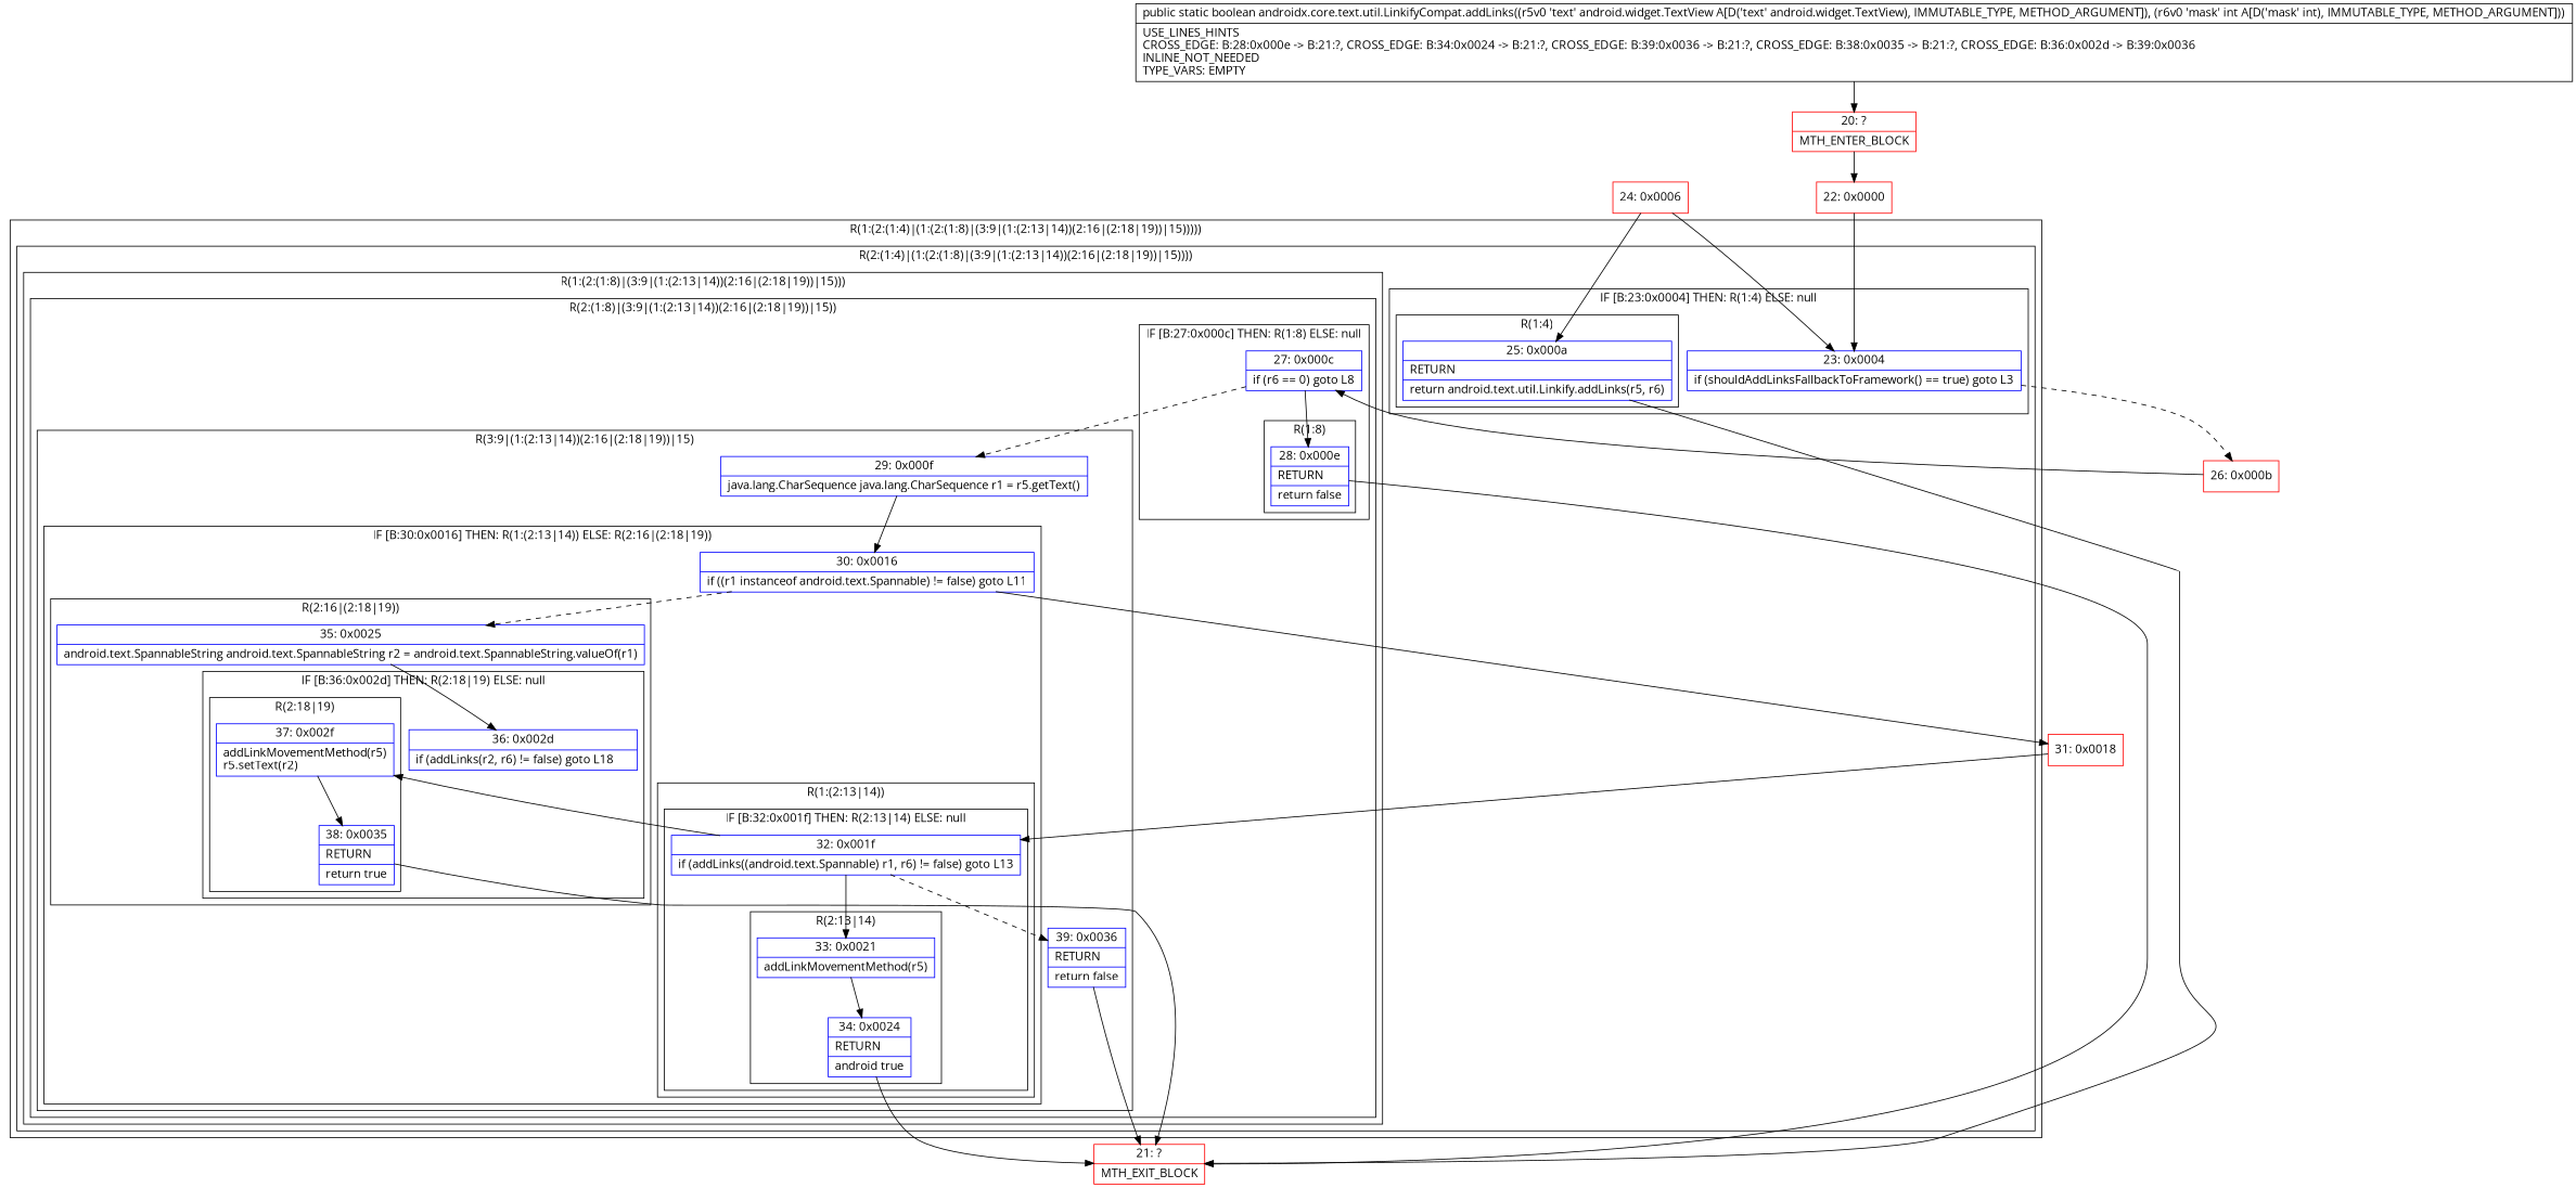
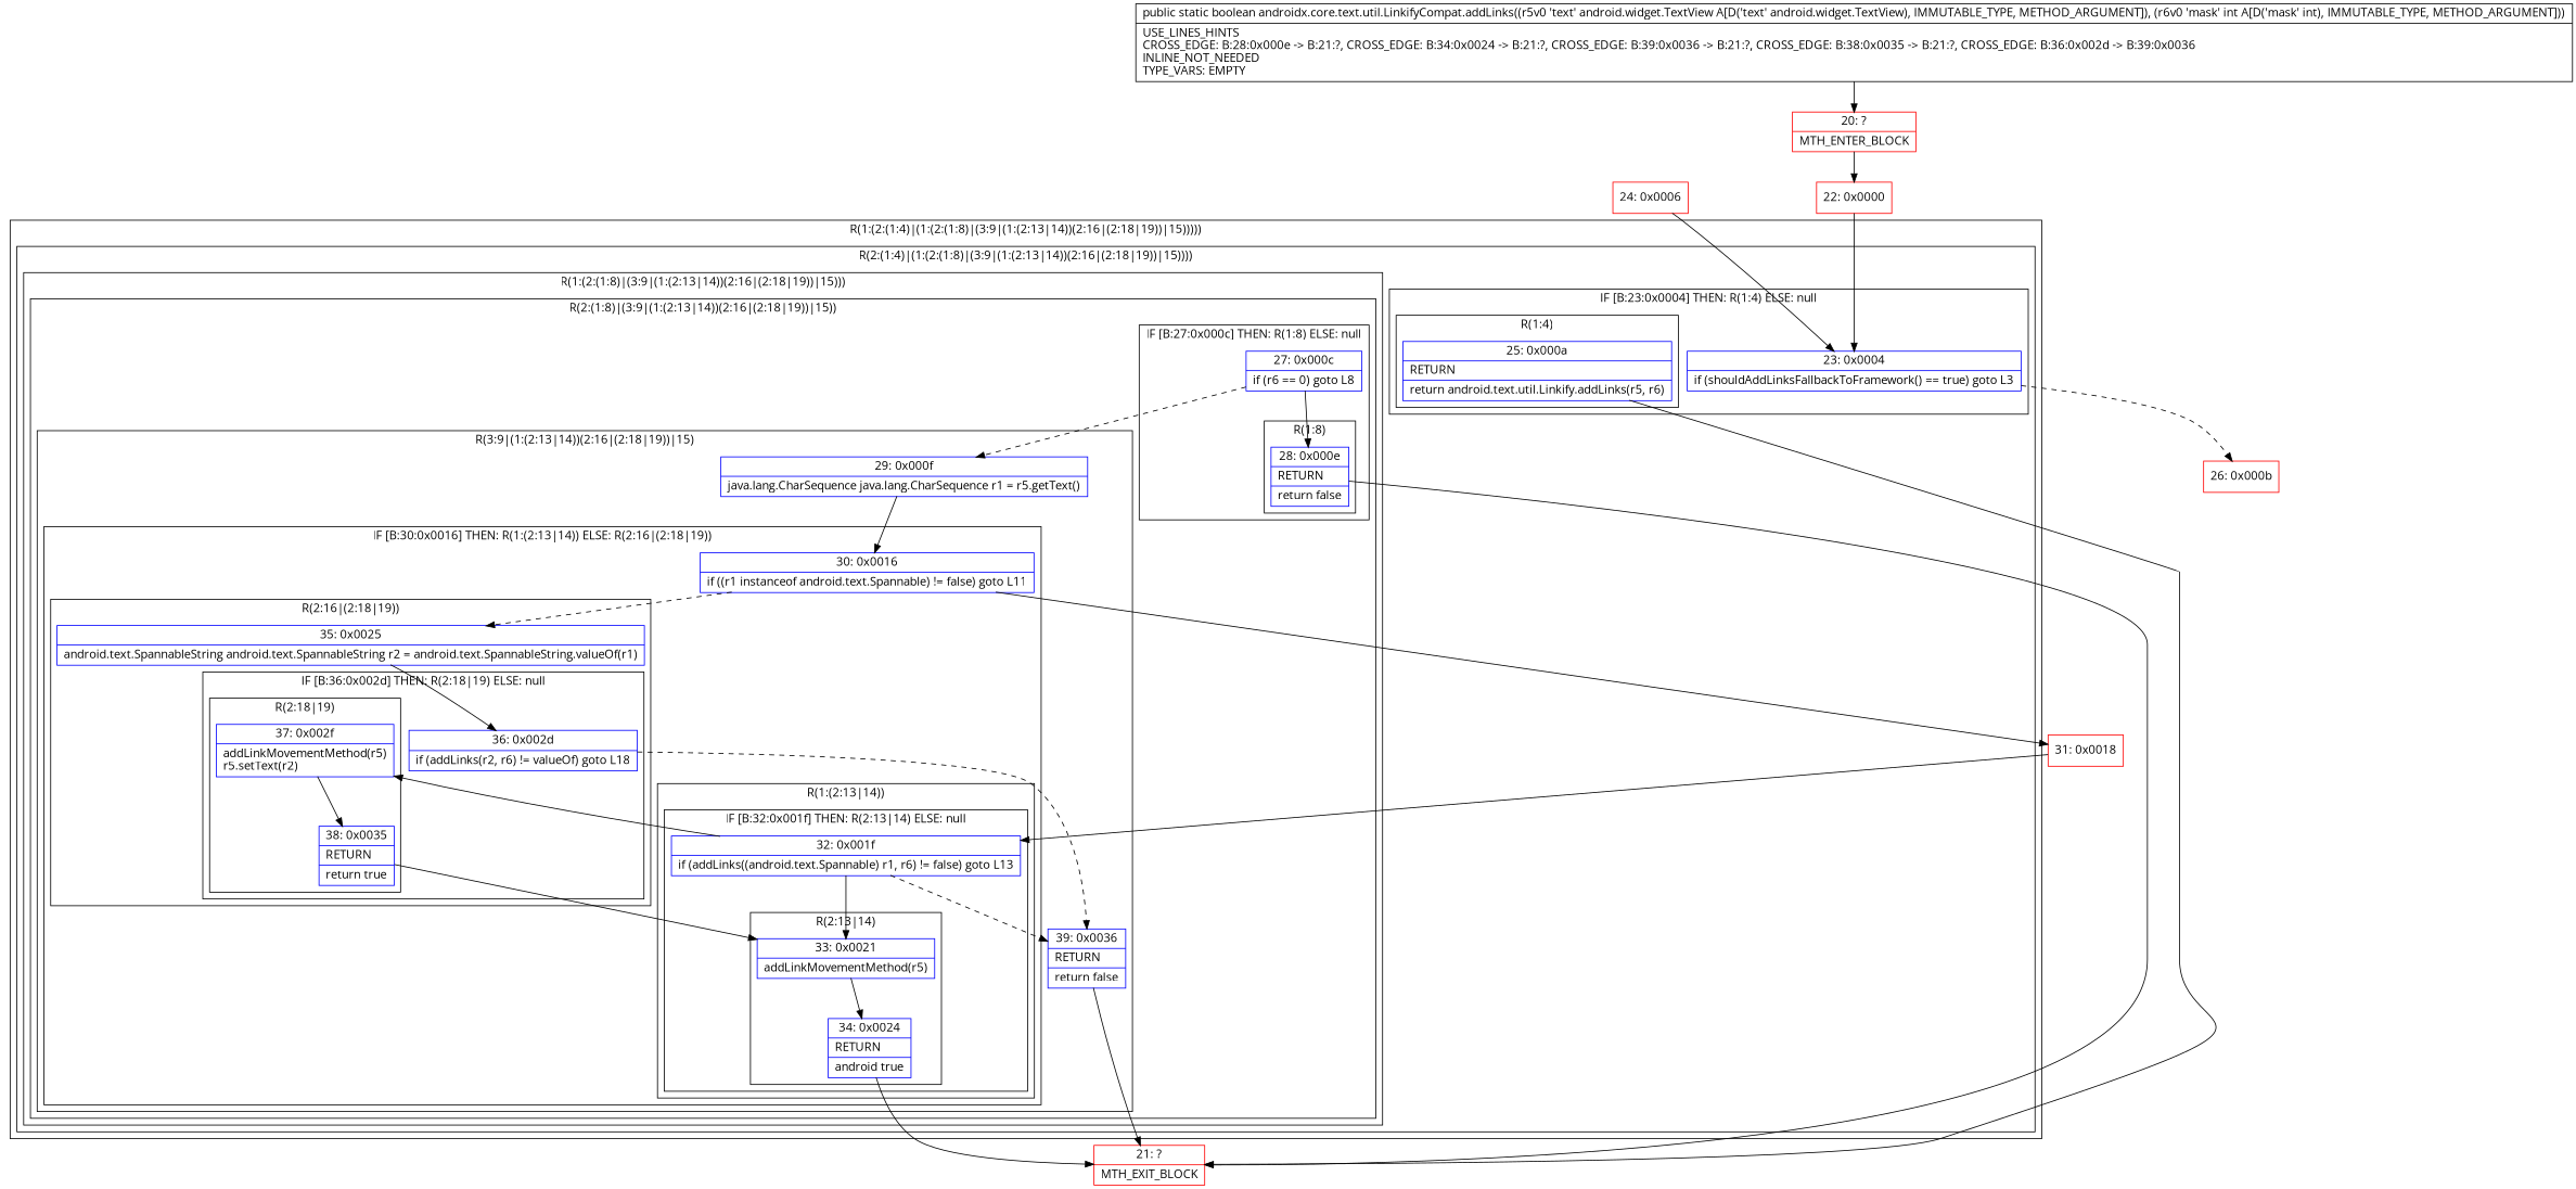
  digraph {
    fontname="Open Sans"
    node [color=blue fontname="Open Sans" shape=record]
    edge [fontname="Open Sans"]
    n1 [label="{25\:\ 0x000a|RETURN\l|return android.text.util.Linkify.addLinks(r5, r6)\l}"]
    n2 [label="{23\:\ 0x0004|if (shouldAddLinksFallbackToFramework() == true) goto L3\l}"]
    n3 [label="{28\:\ 0x000e|RETURN\l|return false\l}"]
    n4 [label="{27\:\ 0x000c|if (r6 == 0) goto L8\l}"]
    n5 [label="{33\:\ 0x0021|addLinkMovementMethod(r5)\l}"]
    n6 [label="{34\:\ 0x0024|RETURN\l|android true\l}"]
    n7 [label="{32\:\ 0x001f|if (addLinks((android.text.Spannable) r1, r6) != false) goto L13\l}"]
    n8 [label="{37\:\ 0x002f|addLinkMovementMethod(r5)\lr5.setText(r2)\l}"]
    n9 [label="{38\:\ 0x0035|RETURN\l|return true\l}"]
-   n10 [label="{36\:\ 0x002d|if (addLinks(r2, r6) != false) goto L18\l}"]
+   n10 [label="{36\:\ 0x002d|if (addLinks(r2, r6) != valueOf) goto L18\l}"]
    n11 [label="{35\:\ 0x0025|android.text.SpannableString android.text.SpannableString r2 = android.text.SpannableString.valueOf(r1)\l}"]
    n12 [label="{30\:\ 0x0016|if ((r1 instanceof android.text.Spannable) != false) goto L11\l}"]
    n13 [label="{29\:\ 0x000f|java.lang.CharSequence java.lang.CharSequence r1 = r5.getText()\l}"]
    n14 [label="{39\:\ 0x0036|RETURN\l|return false\l}"]
    n15 [color=red label="{21\:\ ?|MTH_EXIT_BLOCK\l}"]
    n16 [color=red label="{26\:\ 0x000b}"]
    n17 [color=red label="{31\:\ 0x0018}"]
    n18 [color=red label="{24\:\ 0x0006}"]
    n19 [color=red label="{20\:\ ?|MTH_ENTER_BLOCK\l}"]
    n20 [color=red label="{22\:\ 0x0000}"]
    n21 [label="{public static boolean androidx.core.text.util.LinkifyCompat.addLinks((r5v0 'text' android.widget.TextView A[D('text' android.widget.TextView), IMMUTABLE_TYPE, METHOD_ARGUMENT]), (r6v0 'mask' int A[D('mask' int), IMMUTABLE_TYPE, METHOD_ARGUMENT]))  | USE_LINES_HINTS\lCROSS_EDGE: B:28:0x000e \-\> B:21:?, CROSS_EDGE: B:34:0x0024 \-\> B:21:?, CROSS_EDGE: B:39:0x0036 \-\> B:21:?, CROSS_EDGE: B:38:0x0035 \-\> B:21:?, CROSS_EDGE: B:36:0x002d \-\> B:39:0x0036\lINLINE_NOT_NEEDED\lTYPE_VARS: EMPTY\l}" color=""]
    subgraph cluster_1 {
      label="R(1:(2:(1:4)|(1:(2:(1:8)|(3:9|(1:(2:13|14))(2:16|(2:18|19))|15)))))"
      subgraph cluster_2 {
        label="R(2:(1:4)|(1:(2:(1:8)|(3:9|(1:(2:13|14))(2:16|(2:18|19))|15))))"
        subgraph cluster_3 {
          label="IF [B:23:0x0004] THEN: R(1:4) ELSE: null"
          n2
          subgraph cluster_4 {
            label="R(1:4)"
            n1
          }
        }
        subgraph cluster_5 {
          label="R(1:(2:(1:8)|(3:9|(1:(2:13|14))(2:16|(2:18|19))|15)))"
          subgraph cluster_6 {
            label="R(2:(1:8)|(3:9|(1:(2:13|14))(2:16|(2:18|19))|15))"
            subgraph cluster_7 {
              label="IF [B:27:0x000c] THEN: R(1:8) ELSE: null"
              n4
              subgraph cluster_8 {
                label="R(1:8)"
                n3
              }
            }
            subgraph cluster_9 {
              label="R(3:9|(1:(2:13|14))(2:16|(2:18|19))|15)"
              n13
              n14
              subgraph cluster_10 {
                label="IF [B:30:0x0016] THEN: R(1:(2:13|14)) ELSE: R(2:16|(2:18|19))"
                n12
                subgraph cluster_11 {
                  label="R(1:(2:13|14))"
                  subgraph cluster_12 {
                    label="IF [B:32:0x001f] THEN: R(2:13|14) ELSE: null"
                    n7
                    subgraph cluster_13 {
                      label="R(2:13|14)"
                      n5
                      n6
                    }
                  }
                }
                subgraph cluster_14 {
                  label="R(2:16|(2:18|19))"
                  n11
                  subgraph cluster_15 {
                    label="IF [B:36:0x002d] THEN: R(2:18|19) ELSE: null"
                    n10
                    subgraph cluster_16 {
                      label="R(2:18|19)"
                      n8
                      n9
                    }
                  }
                }
              }
            }
          }
        }
      }
    }
    n1 -> n15
    n2 -> n16 [style=dashed]
    n3 -> n15
    n4 -> n3
    n4 -> n13 [style=dashed]
    n5 -> n6
    n6 -> n15
    n7 -> n5
    n7 -> n8
    n7 -> n14 [style=dashed]
    n8 -> n9
-   n9 -> n15
+   n9 -> n5
+   n10 -> n14 [style=dashed]
    n11 -> n10
    n12 -> n11 [style=dashed]
    n12 -> n17
    n13 -> n12
    n14 -> n15
-   n16 -> n4
    n17 -> n7
-   n18 -> n1
    n18 -> n2
    n19 -> n20
    n20 -> n2
    n21 -> n19
  }
